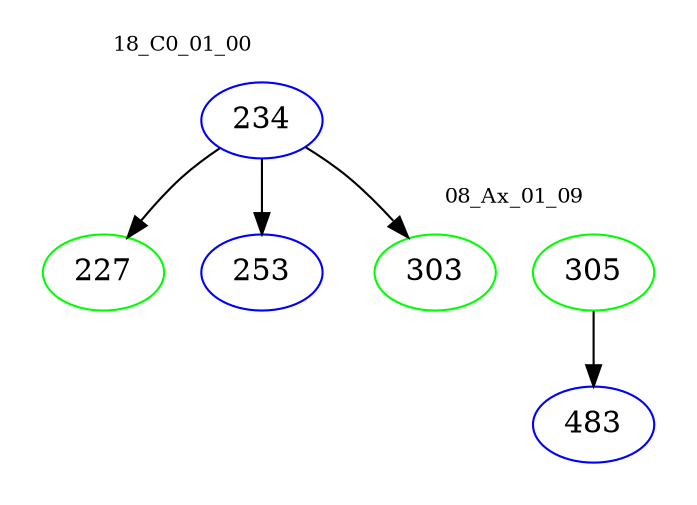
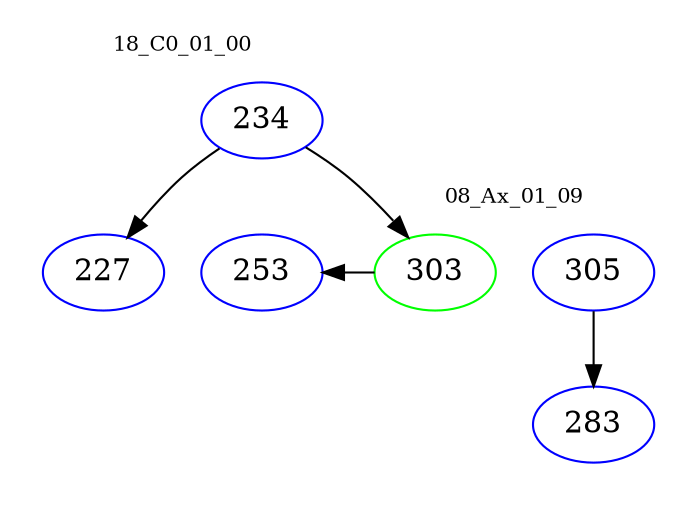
  digraph {
    node [color=blue]
    edge [color=black]
-   n1 [color=green label=305]
-   n2 [label=483]
+   n1 [label=305]
+   n2 [label=283]
    n3 [color=green label=303]
    n4 [label=234]
-   n5 [color=green label=227]
+   n5 [label=227]
    n6 [label=253]
    subgraph cluster_1 {
      color=white
      fontsize=10
      label="08_Ax_01_09"
      n1
      n2
      n3
    }
    subgraph cluster_2 {
      color=white
      fontsize=10
      label="18_C0_01_00"
      n4
      n5
      n6
    }
    n1 -> n2
    n4 -> n3
    n4 -> n5
-   n4 -> n6
+   n3 -> n6
  }
